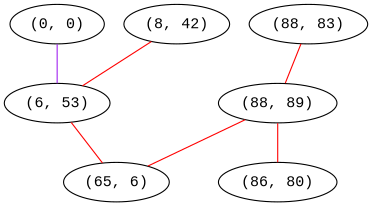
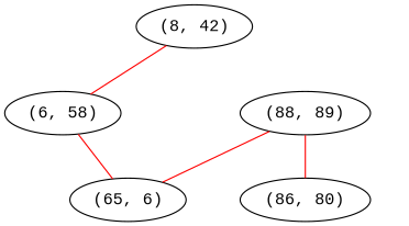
  graph {
    fontname="Liberation Mono"
    node [fontname="Liberation Mono"]
    edge [color=red fontname="Liberation Mono" weight=1]
    n1 [label="(88, 89)"]
-   "(88, 83)"
    "(86, 80)"
    n4 [label="(65, 6)"]
-   "(0, 0)"
-   "(6, 58)" [label="(6, 53)"]
+   "(6, 58)"
    n7 [label="(8, 42)"]
    n1 -- "(86, 80)"
    n1 -- n4
-   "(88, 83)" -- n1
-   "(0, 0)" -- "(6, 58)" [color=purple weight=4]
    "(6, 58)" -- n4
    n7 -- "(6, 58)"
  }
